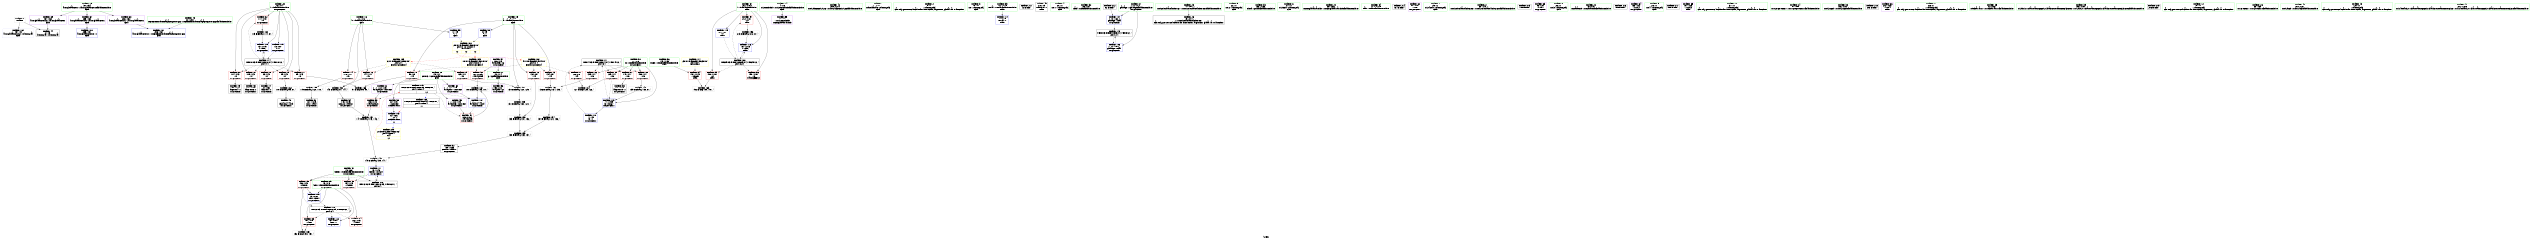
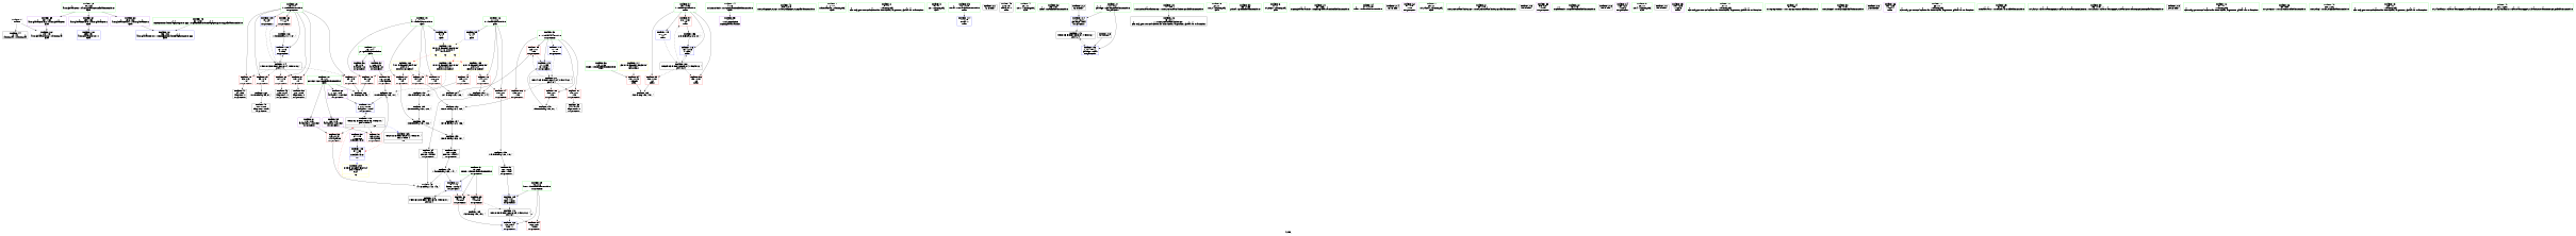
  digraph {
    label=SVFG
    node [color=green shape=record]
    edge [style=solid]
    n1 [color=grey label="{NodeID: 0\nNullPtr}"]
    n2 [color=black label="{NodeID: 44\n2\<--3\ndummyVal\<--dummyVal\n}"]
    n3 [color=blue label="{NodeID: 102\n237\<--3\nllvm.global_ctors_2\<--dummyVal\nGlob }" style=dotted]
    n4 [color=yellow label="{NodeID: 180\n28V_1 = ENCHI(MR_28V_0)\npts\{10 12 140000 \}\nFun[main]|{<s0>12|<s1>12|<s2>12}}" style=double]
    n5 [color=yellow label="{NodeID: 182\n4V_1 = ENCHI(MR_4V_0)\npts\{10 \}\nFun[_Z7processv]}" style=double]
    n6 [color=yellow label="{NodeID: 183\n6V_1 = ENCHI(MR_6V_0)\npts\{12 \}\nFun[_Z7processv]}" style=double]
    n7 [color=yellow label="{NodeID: 189\n18V_1 = ENCHI(MR_18V_0)\npts\{140000 \}\nFun[_Z7processv]}" style=double]
    n8 [color=red label="{NodeID: 70\n90\<--8\n\<--a\n_Z7processv\n}"]
    n9 [color=red label="{NodeID: 71\n126\<--8\n\<--a\n_Z7processv\n}"]
    n10 [color=red label="{NodeID: 72\n132\<--8\n\<--a\n_Z7processv\n}"]
    n11 [color=red label="{NodeID: 73\n134\<--8\n\<--a\n_Z7processv\n}"]
    n12 [color=red label="{NodeID: 74\n118\<--11\n\<--b\n_Z7processv\n}"]
    n13 [color=red label="{NodeID: 75\n129\<--11\n\<--b\n_Z7processv\n}"]
    n14 [color=red label="{NodeID: 76\n144\<--11\n\<--b\n_Z7processv\n}"]
    n15 [color=red label="{NodeID: 92\n107\<--106\n\<--arrayidx5\n_Z7processv\n}"]
    n16 [color=grey label="{NodeID: 166\n91 = cmp(89, 90, )\n}"]
    n17 [color=grey label="{NodeID: 164\n127 = cmp(125, 126, )\n}"]
    n18 [color=grey label="{NodeID: 158\n133 = Binary(131, 132, )\n}"]
    n19 [color=grey label="{NodeID: 150\n136 = Binary(134, 135, )\n}"]
    n20 [color=grey label="{NodeID: 159\n119 = Binary(120, 118, )\n}"]
    n21 [color=grey label="{NodeID: 157\n130 = Binary(120, 129, )\n}"]
    n22 [color=grey label="{NodeID: 152\n145 = Binary(87, 144, )\n}"]
    n23 [color=grey label="{NodeID: 161\n108 = Binary(103, 107, )\n}"]
    n24 [color=red label="{NodeID: 97\n212\<--181\n\<--i\nmain\n}"]
    n25 [color=grey label="{NodeID: 156\n213 = Binary(212, 87, )\n}"]
    n26 [color=blue label="{NodeID: 116\n181\<--213\ni\<--inc\nmain\n}"]
    n27 [color=black label="{NodeID: 168\nMR_25V_3 = PHI(MR_25V_4, MR_25V_2, )\npts\{182 \}\n}"]
    n28 [label="{NodeID: 14\n4\<--6\n_ZStL8__ioinit\<--_ZStL8__ioinit_field_insensitive\nGlob }"]
    n29 [color=purple label="{NodeID: 55\n41\<--4\n\<--_ZStL8__ioinit\n__cxx_global_var_init\n}"]
    n30 [color=blue label="{NodeID: 111\n79\<--148\nbetter\<--sub24\n_Z7processv\n}"]
    n31 [color=red label="{NodeID: 89\n150\<--79\n\<--better\n_Z7processv\n}"]
    n32 [color=red label="{NodeID: 90\n154\<--79\n\<--better\n_Z7processv\n}"]
    n33 [color=black label="{NodeID: 172\nMR_16V_2 = PHI(MR_16V_3, MR_16V_1, )\npts\{80 \}\n}"]
    n34 [color=grey label="{NodeID: 165\n152 = cmp(150, 151, )\n}"]
    n35 [color=black label="{NodeID: 170\nMR_12V_3 = PHI(MR_12V_5, MR_12V_2, )\npts\{76 \}\n}"]
    n36 [color=blue label="{NodeID: 112\n75\<--154\nbest\<--\n_Z7processv\n}"]
    n37 [label="{NodeID: 28\n73\<--74\ni\<--i_field_insensitive\n_Z7processv\n}"]
    n38 [color=red label="{NodeID: 77\n89\<--73\n\<--i\n_Z7processv\n}"]
    n39 [color=red label="{NodeID: 78\n93\<--73\n\<--i\n_Z7processv\n}"]
    n40 [color=red label="{NodeID: 79\n99\<--73\n\<--i\n_Z7processv\n}"]
    n41 [color=red label="{NodeID: 80\n104\<--73\n\<--i\n_Z7processv\n}"]
    n42 [color=red label="{NodeID: 81\n109\<--73\n\<--i\n_Z7processv\n}"]
    n43 [color=red label="{NodeID: 82\n114\<--73\n\<--i\n_Z7processv\n}"]
    n44 [color=blue label="{NodeID: 105\n73\<--87\ni\<--\n_Z7processv\n}"]
    n45 [color=blue label="{NodeID: 108\n73\<--115\ni\<--inc\n_Z7processv\n}"]
    n46 [color=black label="{NodeID: 47\n94\<--93\nidxprom\<--\n_Z7processv\n}"]
    n47 [color=grey label="{NodeID: 162\n100 = Binary(99, 87, )\n}"]
    n48 [color=black label="{NodeID: 49\n105\<--104\nidxprom4\<--\n_Z7processv\n}"]
    n49 [color=black label="{NodeID: 50\n110\<--109\nidxprom6\<--\n_Z7processv\n}"]
    n50 [color=grey label="{NodeID: 160\n115 = Binary(114, 87, )\n}"]
    n51 [color=black label="{NodeID: 174\nMR_10V_3 = PHI(MR_10V_4, MR_10V_2, )\npts\{74 \}\n}"]
    n52 [color=black label="{NodeID: 48\n101\<--100\nidxprom2\<--sub\n_Z7processv\n}"]
    n53 [label="{NodeID: 42\n209\<--210\n_ZNSolsEPFRSoS_E\<--_ZNSolsEPFRSoS_E_field_insensitive\n}"]
    n54 [color=purple label="{NodeID: 56\n95\<--13\narrayidx\<--p\n_Z7processv\n}"]
    n55 [color=grey label="{NodeID: 153\n138 = Binary(133, 137, )\n}"]
    n56 [color=black label="{NodeID: 52\n139\<--138\nconv18\<--add17\n_Z7processv\n}"]
    n57 [color=grey label="{NodeID: 149\n148 = Binary(139, 147, )\n}"]
    n58 [color=red label="{NodeID: 84\n162\<--75\n\<--best\n_Z7processv\n}"]
    n59 [label="{NodeID: 1\n7\<--1\n__dso_handle\<--dummyObj\nGlob }"]
    n60 [color=blue label="{NodeID: 98\n8\<--9\na\<--\nGlob }"]
    n61 [label="{NodeID: 15\n8\<--10\na\<--a_field_insensitive\nGlob }"]
    n62 [color=grey label="{NodeID: 154\n137 = Binary(120, 136, )\n}"]
-   n63 [color=red label="{NodeID: 83\n151\<--75\n\<--best\n_Z7processv\n}"]
    n64 [label="{NodeID: 29\n75\<--76\nbest\<--best_field_insensitive\n_Z7processv\n}"]
    n65 [color=blue label="{NodeID: 109\n75\<--121\nbest\<--conv\n_Z7processv\n}"]
    n66 [color=yellow label="{NodeID: 209\n2V_3 = CSCHI(MR_2V_2)\npts\{170000 \}\nCS[]|{<s0>12}}" style=double]
    n67 [color=black label="{NodeID: 175\nMR_2V_2 = PHI(MR_2V_3, MR_2V_1, )\npts\{170000 \}\n|{|<s3>12}}"]
    n68 [color=black label="{NodeID: 169\nMR_2V_2 = PHI(MR_2V_4, MR_2V_1, )\npts\{170000 \}\n|{<s0>11}}"]
    n69 [color=red label="{NodeID: 91\n103\<--102\n\<--arrayidx3\n_Z7processv\n}"]
    n70 [color=blue label="{NodeID: 107\n111\<--108\narrayidx7\<--mul\n_Z7processv\n}"]
    n71 [color=red label="{NodeID: 93\n143\<--142\n\<--arrayidx20\n_Z7processv\n}"]
    n72 [color=blue label="{NodeID: 103\n64\<--66\n\<--\n_Z9clearVarsv\n|{<s0>11}}"]
    n73 [color=grey label="{NodeID: 151\n147 = Binary(143, 146, )\n}"]
    n74 [label="{NodeID: 43\n32\<--231\n_GLOBAL__sub_I_Plagapong_0_0.cpp\<--_GLOBAL__sub_I_Plagapong_0_0.cpp_field_insensitive\n}"]
    n75 [color=blue label="{NodeID: 101\n236\<--32\nllvm.global_ctors_1\<--_GLOBAL__sub_I_Plagapong_0_0.cpp\nGlob }"]
    n76 [color=purple label="{NodeID: 57\n106\<--13\narrayidx5\<--p\n_Z7processv\n}"]
    n77 [color=red label="{NodeID: 95\n190\<--181\n\<--i\nmain\n}"]
-   n78 [color=red label="{NodeID: 96\n198\<--181\n\<--i\ntraitsIcEERSt\n}"]
+   n78 [color=red label="{NodeID: 96\n198\<--181\n\<--i\nmain\n}"]
    n79 [color=grey label="{NodeID: 163\n192 = cmp(190, 191, )\n}"]
    n80 [color=red label="{NodeID: 85\n125\<--77\n\<--i8\n_Z7processv\n}"]
-   n81 [color=blue label="{NodeID: 113\n77\<--159\ni8\<--inc27\n_Z9processv\n}"]
+   n81 [color=blue label="{NodeID: 113\n77\<--159\ni8\<--inc27\n_Z7processv\n}"]
    n82 [label="{NodeID: 2\n9\<--1\n\<--dummyObj\nCan only get source location for instruction, argument, global var or function.}"]
    n83 [color=blue label="{NodeID: 99\n11\<--9\nb\<--\nGlob }"]
    n84 [label="{NodeID: 16\n11\<--12\nb\<--b_field_insensitive\nGlob }"]
    n85 [color=black label="{NodeID: 51\n121\<--119\nconv\<--add\n_Z7processv\n}"]
    n86 [color=grey label="{NodeID: 155\n131 = Binary(130, 120, )\n}"]
    n87 [color=black label="{NodeID: 54\n146\<--145\nconv22\<--add21\n_Z7processv\n}"]
    n88 [color=black label="{NodeID: 171\nMR_14V_3 = PHI(MR_14V_4, MR_14V_2, )\npts\{78 \}\n}"]
    n89 [color=red label="{NodeID: 86\n135\<--77\n\<--i8\n_Z7processv\n}"]
    n90 [color=red label="{NodeID: 87\n140\<--77\n\<--i8\n_Z7processv\n}"]
    n91 [color=red label="{NodeID: 88\n158\<--77\n\<--i8\n_Z7processv\n}"]
    n92 [color=black label="{NodeID: 53\n141\<--140\nidxprom19\<--\n_Z7processv\n}"]
    n93 [color=grey label="{NodeID: 148\n159 = Binary(158, 87, )\n}"]
    n94 [label="{NodeID: 30\n77\<--78\ni8\<--i8_field_insensitive\n_Z7processv\n}"]
    n95 [color=blue label="{NodeID: 110\n77\<--9\ni8\<--\n_Z7processv\n}"]
    n96 [color=purple label="{NodeID: 58\n64\<--15\n\<--correct\n_Z9clearVarsv\n}"]
    n97 [label="{NodeID: 3\n18\<--1\n.str\<--dummyObj\nGlob }"]
    n98 [color=blue label="{NodeID: 100\n235\<--31\nllvm.global_ctors_0\<--\nGlob }"]
    n99 [label="{NodeID: 17\n13\<--14\np\<--p_field_insensitive\nGlob }"]
    n100 [color=blue label="{NodeID: 114\n177\<--9\nretval\<--\nmain\n}"]
    n101 [label="{NodeID: 31\n79\<--80\nbetter\<--better_field_insensitive\n_Z7processv\n}"]
    n102 [color=black label="{NodeID: 211\n42 = PHI()\n}"]
    n103 [color=black label="{NodeID: 45\n176\<--9\nmain_ret\<--\nmain\n}"]
    n104 [color=purple label="{NodeID: 59\n102\<--15\narrayidx3\<--correct\n_Z7processv\n}"]
    n105 [label="{NodeID: 4\n20\<--1\n.str.1\<--dummyObj\nGlob }"]
    n106 [label="{NodeID: 18\n15\<--17\ncorrect\<--correct_field_insensitive\nGlob }"]
    n107 [color=purple label="{NodeID: 60\n111\<--15\narrayidx7\<--correct\n_Z7processv\n}"]
    n108 [color=purple label="{NodeID: 61\n142\<--15\narrayidx20\<--correct\n_Z7processv\n}"]
    n109 [color=blue label="{NodeID: 115\n181\<--87\ni\<--\nmain\n}"]
    n110 [label="{NodeID: 32\n83\<--84\nscanf\<--scanf_field_insensitive\n}"]
    n111 [color=black label="{NodeID: 212\n82 = PHI()\n}"]
    n112 [color=blue label="{NodeID: 104\n71\<--82\ngarbage\<--call\n_Z7processv\n}"]
    n113 [color=black label="{NodeID: 173\nMR_8V_3 = PHI(MR_8V_4, MR_8V_2, )\npts\{72 \}\n}"]
    n114 [color=blue label="{NodeID: 106\n71\<--97\ngarbage\<--call1\n_Z7processv\n}"]
    n115 [color=black label="{NodeID: 46\n43\<--44\n\<--_ZNSt8ios_base4InitD1Ev\nCan only get source location for instruction, argument, global var or function.}"]
    n116 [label="{NodeID: 5\n22\<--1\n.str.2\<--dummyObj\nGlob }"]
    n117 [label="{NodeID: 19\n30\<--34\nllvm.global_ctors\<--llvm.global_ctors_field_insensitive\nGlob }"]
    n118 [color=purple label="{NodeID: 67\n235\<--30\nllvm.global_ctors_0\<--llvm.global_ctors\nGlob }"]
    n119 [color=purple label="{NodeID: 68\n236\<--30\nllvm.global_ctors_1\<--llvm.global_ctors\nGlob }"]
    n120 [color=purple label="{NodeID: 69\n237\<--30\nllvm.global_ctors_2\<--llvm.global_ctors\nGlob }"]
    n121 [label="{NodeID: 33\n165\<--166\nprintf\<--printf_field_insensitive\n}"]
+   n122 [color=black label="{NodeID: 213\n97 = PHI()\n}"]
    n123 [label="{NodeID: 6\n24\<--1\n_ZSt3cin\<--dummyObj\nGlob }"]
    n124 [label="{NodeID: 20\n35\<--36\n__cxx_global_var_init\<--__cxx_global_var_init_field_insensitive\n}"]
    n125 [label="{NodeID: 34\n174\<--175\nmain\<--main_field_insensitive\n}"]
    n126 [color=black label="{NodeID: 214\n164 = PHI()\n}"]
    n127 [color=purple label="{NodeID: 62\n81\<--18\n\<--.str\n_Z7processv\n}"]
    n128 [label="{NodeID: 7\n25\<--1\n_ZSt4cout\<--dummyObj\nGlob }"]
    n129 [label="{NodeID: 21\n39\<--40\n_ZNSt8ios_base4InitC1Ev\<--_ZNSt8ios_base4InitC1Ev_field_insensitive\n}"]
    n130 [label="{NodeID: 35\n177\<--178\nretval\<--retval_field_insensitive\nmain\n}"]
    n131 [color=black label="{NodeID: 215\n185 = PHI()\n}"]
    n132 [color=purple label="{NodeID: 63\n96\<--20\n\<--.str.1\n_Z7processv\n}"]
-   n133 [label="{NodeID: 8\n26\<--1\n.str.3\<--dummyObj\nGlob }"]
    n134 [label="{NodeID: 22\n45\<--46\n__cxa_atexit\<--__cxa_atexit_field_insensitive\n}"]
    n135 [label="{NodeID: 36\n179\<--180\ntimes\<--times_field_insensitive\nmain\n}"]
    n136 [color=red label="{NodeID: 94\n191\<--179\n\<--times\nmain\n}"]
    n137 [color=black label="{NodeID: 216\n195 = PHI()\n}"]
    n138 [color=purple label="{NodeID: 64\n163\<--22\n\<--.str.2\n_Z7processv\n}"]
    n139 [label="{NodeID: 9\n28\<--1\n.str.4\<--dummyObj\nGlob }"]
    n140 [label="{NodeID: 23\n44\<--50\n_ZNSt8ios_base4InitD1Ev\<--_ZNSt8ios_base4InitD1Ev_field_insensitive\n}"]
    n141 [label="{NodeID: 37\n181\<--182\ni\<--i_field_insensitive\nmain\n}"]
    n142 [color=black label="{NodeID: 217\n199 = PHI()\n}"]
    n143 [color=purple label="{NodeID: 65\n194\<--26\n\<--.str.3\nmain\n}"]
    n144 [label="{NodeID: 10\n31\<--1\n\<--dummyObj\nCan only get source location for instruction, argument, global var or function.}"]
    n145 [label="{NodeID: 24\n57\<--58\n_Z10preprocessv\<--_Z10preprocessv_field_insensitive\n}"]
    n146 [label="{NodeID: 38\n186\<--187\n_ZNSirsERi\<--_ZNSirsERi_field_insensitive\n}"]
    n147 [color=black label="{NodeID: 218\n203 = PHI()\n}"]
    n148 [color=purple label="{NodeID: 66\n202\<--28\n\<--.str.4\nmain\n}"]
    n149 [color=yellow label="{NodeID: 177\n23V_1 = ENCHI(MR_23V_0)\npts\{180 \}\nFun[main]}" style=double]
    n150 [label="{NodeID: 11\n66\<--1\n\<--dummyObj\nCan only get source location for instruction, argument, global var or function.}"]
    n151 [label="{NodeID: 25\n61\<--62\n_Z9clearVarsv\<--_Z9clearVarsv_field_insensitive\n}"]
    n152 [label="{NodeID: 39\n196\<--197\n_ZStlsISt11char_traitsIcEERSt13basic_ostreamIcT_ES5_PKc\<--_ZStlsISt11char_traitsIcEERSt13basic_ostreamIcT_ES5_PKc_field_insensitive\n}"]
    n153 [color=black label="{NodeID: 219\n206 = PHI()\n}"]
    n154 [label="{NodeID: 12\n87\<--1\n\<--dummyObj\nCan only get source location for instruction, argument, global var or function.}"]
    n155 [label="{NodeID: 26\n68\<--69\n_Z7processv\<--_Z7processv_field_insensitive\n}"]
    n156 [label="{NodeID: 40\n200\<--201\n_ZNSolsEi\<--_ZNSolsEi_field_insensitive\n}"]
    n157 [label="{NodeID: 13\n120\<--1\n\<--dummyObj\nCan only get source location for instruction, argument, global var or function.}"]
    n158 [label="{NodeID: 27\n71\<--72\ngarbage\<--garbage_field_insensitive\n_Z7processv\n}"]
    n159 [label="{NodeID: 41\n207\<--208\n_ZSt4endlIcSt11char_traitsIcEERSt13basic_ostreamIT_T0_ES6_\<--_ZSt4endlIcSt11char_traitsIcEERSt13basic_ostreamIT_T0_ES6__field_insensitive\n}"]
    n1 -> n2
    n1 -> n3
    n4 -> n5 [color=red style=dashed tailport=s0]
    n4 -> n6 [color=red style=dashed tailport=s1]
    n4 -> n7 [color=red style=dashed tailport=s2]
    n5 -> n8 [style=dashed]
    n5 -> n9 [style=dashed]
    n5 -> n10 [style=dashed]
    n5 -> n11 [style=dashed]
-   n6 -> n12 [style=dashed]
+   n14 -> n12 [style=dashed]
    n6 -> n13 [style=dashed]
    n6 -> n14 [style=dashed]
-   n7 -> n15 [style=dashed]
+   n7 -> n23 [style=dashed]
    n8 -> n16
    n9 -> n17
    n10 -> n18
    n11 -> n19
    n12 -> n20
    n13 -> n21
    n14 -> n22
    n15 -> n23
    n18 -> n55
    n19 -> n62
    n20 -> n85
    n21 -> n86
    n22 -> n87
    n23 -> n70
    n24 -> n25
    n25 -> n26
    n26 -> n27 [style=dashed]
    n27 -> n24 [style=dashed]
    n27 -> n26 [style=dashed]
    n27 -> n77 [style=dashed]
    n27 -> n78 [style=dashed]
    n28 -> n29
    n30 -> n31 [style=dashed]
    n30 -> n32 [style=dashed]
    n30 -> n33 [style=dashed]
    n31 -> n34
    n31 -> n35 [style=dashed]
+   n32 -> n36
    n33 -> n30 [style=dashed]
    n35 -> n35 [style=dashed]
    n35 -> n36 [style=dashed]
    n35 -> n58 [style=dashed]
-   n35 -> n63 [style=dashed]
    n37 -> n38
    n37 -> n39
    n37 -> n40
    n37 -> n41
    n37 -> n42
    n37 -> n43
    n37 -> n44
    n37 -> n45
    n38 -> n16
    n39 -> n46
    n40 -> n47
    n41 -> n48
    n42 -> n49
    n43 -> n50
    n44 -> n51 [style=dashed]
    n45 -> n51 [style=dashed]
    n47 -> n52
    n50 -> n45
    n51 -> n38 [style=dashed]
    n51 -> n39 [style=dashed]
    n51 -> n40 [style=dashed]
    n51 -> n41 [style=dashed]
    n51 -> n42 [style=dashed]
    n51 -> n43 [style=dashed]
    n51 -> n45 [style=dashed]
    n55 -> n56
    n56 -> n57
    n57 -> n30
    n60 -> n4 [style=dashed]
    n61 -> n8
-   n61 -> n21
+   n61 -> n9
    n61 -> n10
    n61 -> n11
    n61 -> n60
    n62 -> n55
-   n63 -> n34
    n64 -> n36
    n64 -> n58
-   n64 -> n63
    n64 -> n65
    n65 -> n35 [style=dashed]
    n66 -> n67 [color=red style=dashed tailport=s0]
    n67 -> n68 [color=blue style=dashed tailport=s3]
    n67 -> n69 [style=dashed]
    n67 -> n70 [style=dashed]
    n67 -> n71 [style=dashed]
    n68 -> n72 [color=red style=dashed tailport=s0]
    n69 -> n23
-   n70 -> n69 [style=dashed]
+   n70 -> n67 [style=dashed]
    n71 -> n73
    n72 -> n66 [color=blue style=dashed tailport=s0]
-   n73 -> n57
+   n57 -> n73
    n74 -> n75
    n76 -> n15
    n77 -> n79
    n80 -> n17
    n80 -> n81 [style=dashed]
    n81 -> n88 [style=dashed]
    n83 -> n4 [style=dashed]
    n84 -> n12
    n84 -> n14
    n84 -> n22
    n84 -> n83
-   n31 -> n65
+   n85 -> n65
    n86 -> n18
    n87 -> n73
    n88 -> n80 [style=dashed]
    n88 -> n89 [style=dashed]
    n88 -> n90 [style=dashed]
    n88 -> n91 [style=dashed]
    n89 -> n19
    n90 -> n92
    n91 -> n93
    n93 -> n81
    n94 -> n80
    n94 -> n81
    n94 -> n89
    n94 -> n90
    n94 -> n91
-   n81 -> n95
+   n94 -> n95
    n95 -> n88 [style=dashed]
    n96 -> n72
    n99 -> n54
-   n76 -> n99
-   n101 -> n33
+   n99 -> n76
+   n101 -> n30
    n101 -> n31
    n101 -> n32
    n104 -> n69
-   n106 -> n96
+   n106 -> n16
    n106 -> n104
    n106 -> n107
    n106 -> n108
    n107 -> n70
    n108 -> n71
    n109 -> n27 [style=dashed]
    n111 -> n112
    n112 -> n113 [style=dashed]
    n113 -> n114 [style=dashed]
    n114 -> n113 [style=dashed]
    n117 -> n118
    n117 -> n119
    n117 -> n120
    n118 -> n98
    n119 -> n75
-   n120 -> n2
+   n120 -> n3
+   n122 -> n114
    n130 -> n100
    n135 -> n136
    n136 -> n79
    n140 -> n115
    n141 -> n24
    n141 -> n26
    n141 -> n77
    n141 -> n78
    n141 -> n109
    n149 -> n136 [style=dashed]
    n158 -> n112
    n158 -> n114
  }
